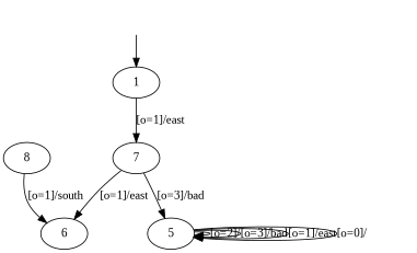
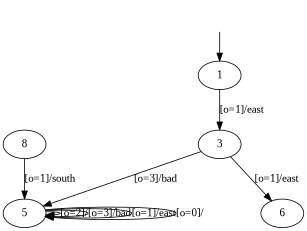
  digraph {
    fontname="Liberation Serif"
    node [fontname="Liberation Serif"]
    edge [fontname="Liberation Serif"]
    8
    5
-   3 [label=7]
+   3
    6
    n5 [label=1]
    __init [style=invis width=0]
-   8 -> 6 [label="[o=1]/south"]
+   8 -> 5 [label="[o=1]/south"]
    5 -> 5 [label="[o=2]/"]
    5 -> 5 [label="[o=3]/bad"]
    5 -> 5 [label="[o=1]/east"]
    5 -> 5 [label="[o=0]/"]
    3 -> 5 [label="[o=3]/bad"]
    3 -> 6 [label="[o=1]/east"]
    n5 -> 3 [label="[o=1]/east"]
    __init -> n5
  }
